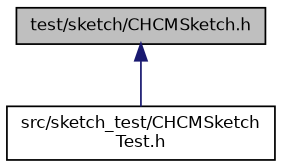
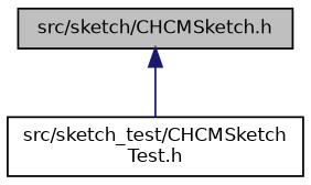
  digraph {
    node [color=black fontname=Helvetica fontsize=10 shape=record style=filled]
-   n1 [fillcolor=grey75 fontcolor=black height=0.2 label="test/sketch/CHCMSketch.h" width=0.4]
+   n1 [fillcolor=grey75 fontcolor=black height=0.2 label="src/sketch/CHCMSketch.h" width=0.4]
    n2 [fillcolor=white height=0.2 label="src/sketch_test/CHCMSketch\lTest.h" width=0.4]
    n1 -> n2 [color=midnightblue dir=back fontname=Helvetica fontsize=10 labelfontname=Helvetica labelfontsize=10 style=solid]
  }
